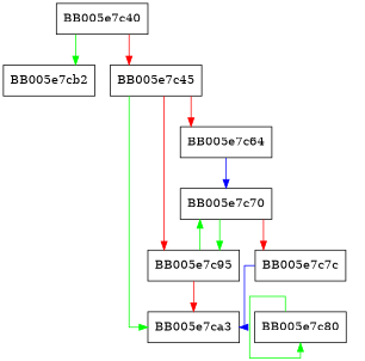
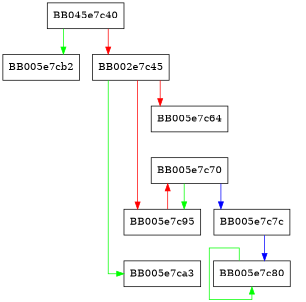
  digraph {
    splines=ortho
    node [shape=box]
    edge [color=green]
-   BB005e7c40
+   BB005e7c40 [label=BB045e7c40]
    BB005e7cb2
-   BB005e7c45
+   BB005e7c45 [label=BB002e7c45]
    BB005e7ca3
    BB005e7c64
    BB005e7c95
    BB005e7c70
    BB005e7c7c
    BB005e7c80
    BB005e7c40 -> BB005e7cb2
    BB005e7c40 -> BB005e7c45 [color=red]
    BB005e7c45 -> BB005e7ca3
    BB005e7c45 -> BB005e7c64 [color=red]
    BB005e7c45 -> BB005e7c95 [color=red]
-   BB005e7c64 -> BB005e7c70 [color=blue]
-   BB005e7c95 -> BB005e7ca3 [color=red]
-   BB005e7c95 -> BB005e7c70
+   BB005e7c95 -> BB005e7c70 [color=red]
    BB005e7c70 -> BB005e7c95
-   BB005e7c70 -> BB005e7c7c [color=red]
-   BB005e7c7c -> BB005e7ca3 [color=blue]
+   BB005e7c70 -> BB005e7c7c [color=blue]
+   BB005e7c7c -> BB005e7c80 [color=blue]
    BB005e7c80 -> BB005e7c80
  }
